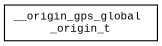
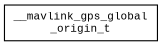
  digraph {
    rankdir=TB
    fontname="Liberation Mono"
-   n1 [color=black fillcolor=white fontname="Liberation Mono" fontsize=10 height=0.2 label="__origin_gps_global\l_origin_t" shape=record style=filled width=0.4]
+   n1 [color=black fillcolor=white fontname="Liberation Mono" fontsize=10 height=0.2 label="__mavlink_gps_global\l_origin_t" shape=record style=filled width=0.4]
  }
